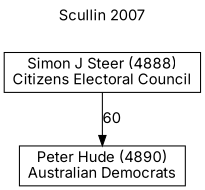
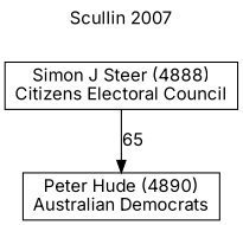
  digraph {
    label="Scullin 2007"
    labelloc=t
    mclimit=10
    fontname=Inter
    node [shape=box fontname=Inter]
    n1 [label="Peter Hude (4890)\nAustralian Democrats"]
    n2 [label="Simon J Steer (4888)\nCitizens Electoral Council"]
-   n2 -> n1 [label=60 fontname=Inter]
+   n2 -> n1 [label=65 fontname=Inter]
  }
